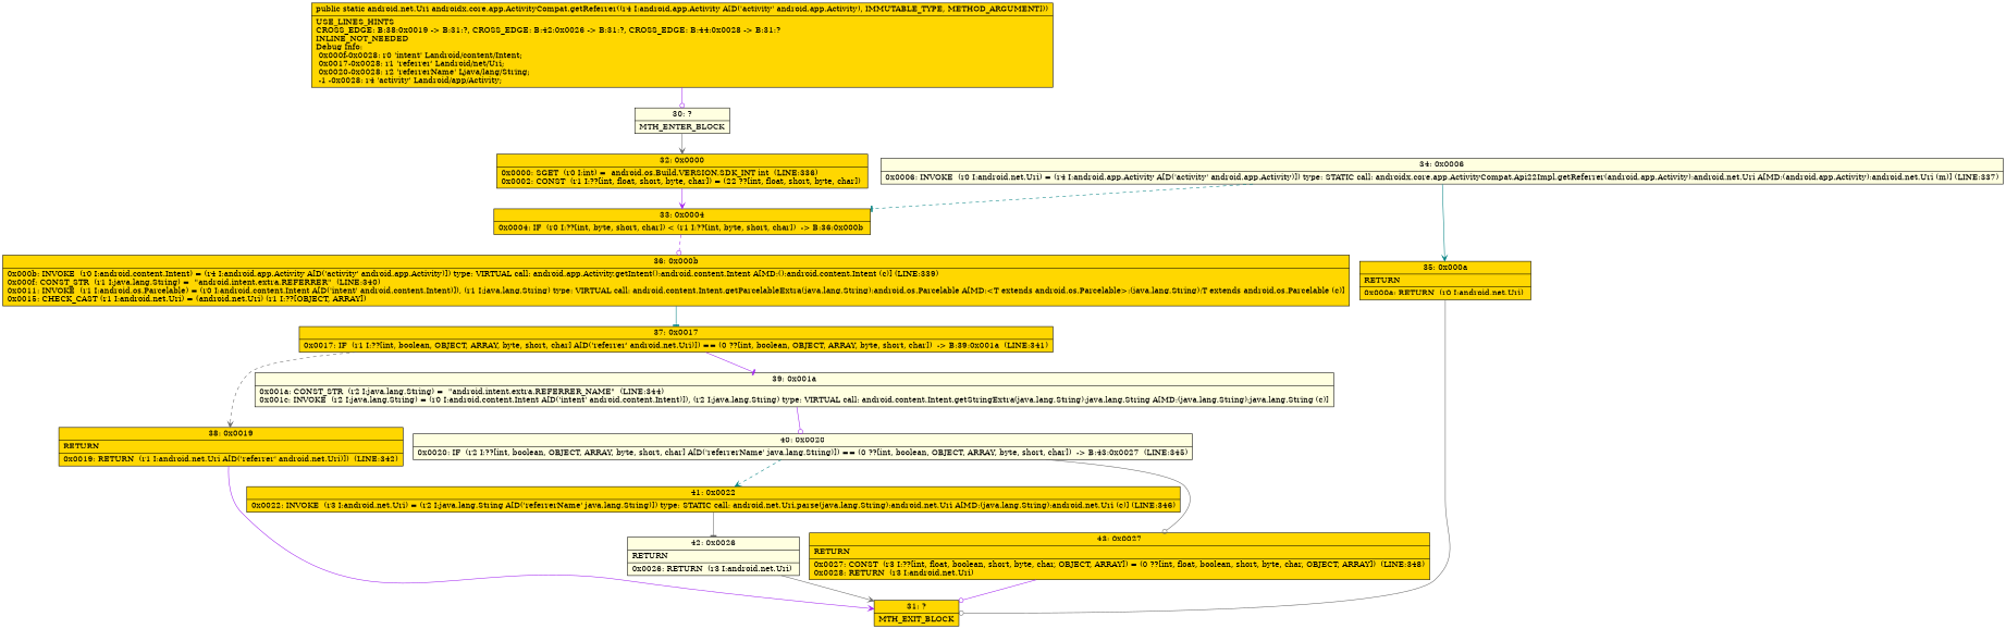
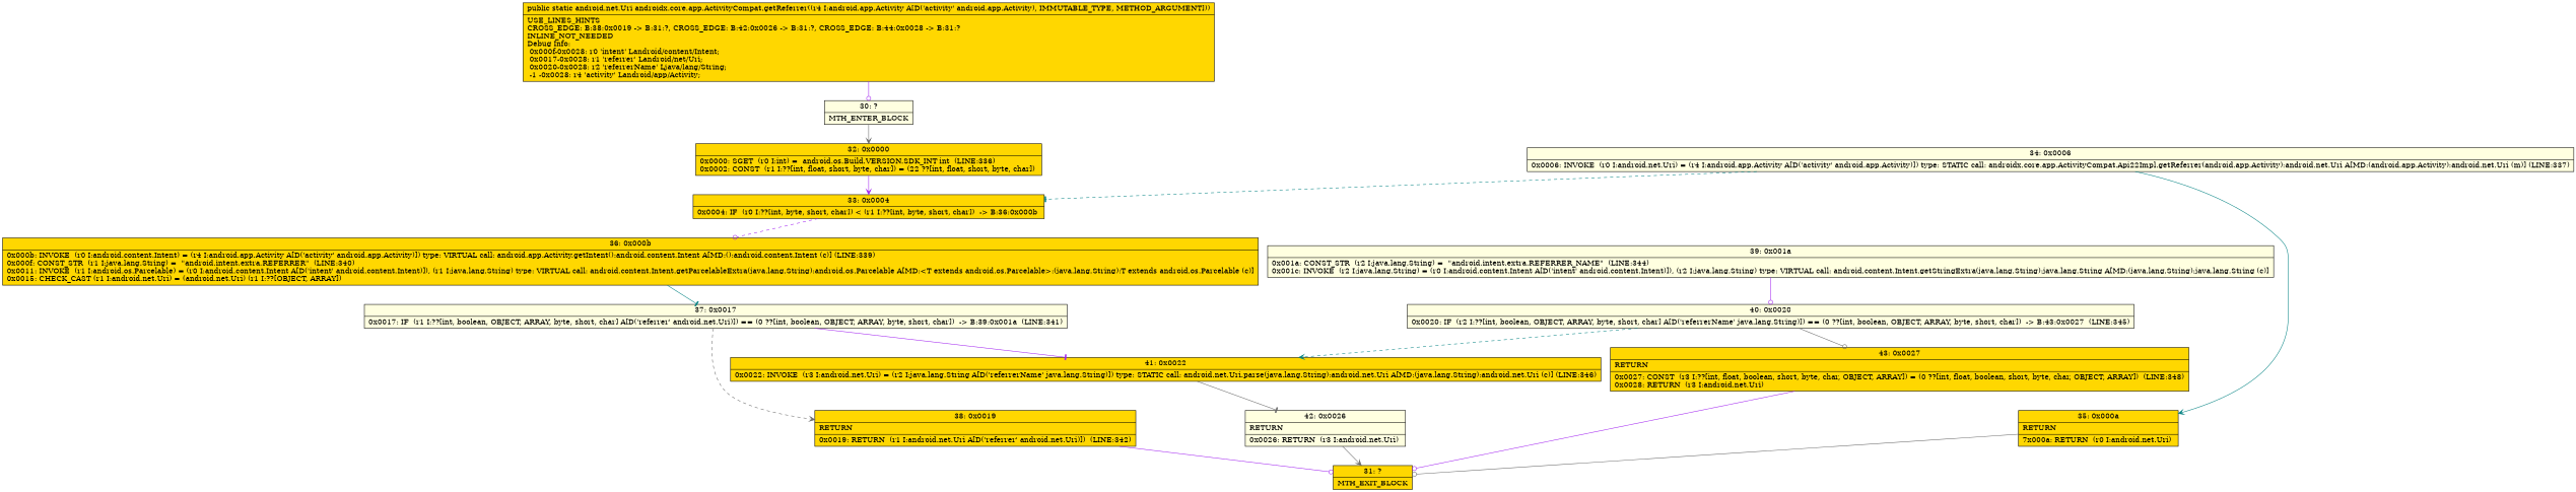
  digraph {
    node [fillcolor=gold shape=record style=filled]
    edge [arrowhead=odot color=purple]
    n1 [fillcolor=lightyellow label="{30\:\ ?|MTH_ENTER_BLOCK\l}"]
    n2 [label="{32\:\ 0x0000|0x0000: SGET  (r0 I:int) =  android.os.Build.VERSION.SDK_INT int  (LINE:336)\l0x0002: CONST  (r1 I:??[int, float, short, byte, char]) = (22 ??[int, float, short, byte, char]) \l}"]
    n3 [label="{33\:\ 0x0004|0x0004: IF  (r0 I:??[int, byte, short, char]) \< (r1 I:??[int, byte, short, char])  \-\> B:36:0x000b \l}"]
    n4 [label="{36\:\ 0x000b|0x000b: INVOKE  (r0 I:android.content.Intent) = (r4 I:android.app.Activity A[D('activity' android.app.Activity)]) type: VIRTUAL call: android.app.Activity.getIntent():android.content.Intent A[MD:():android.content.Intent (c)] (LINE:339)\l0x000f: CONST_STR  (r1 I:java.lang.String) =  \"android.intent.extra.REFERRER\"  (LINE:340)\l0x0011: INVOKE  (r1 I:android.os.Parcelable) = (r0 I:android.content.Intent A[D('intent' android.content.Intent)]), (r1 I:java.lang.String) type: VIRTUAL call: android.content.Intent.getParcelableExtra(java.lang.String):android.os.Parcelable A[MD:\<T extends android.os.Parcelable\>:(java.lang.String):T extends android.os.Parcelable (c)]\l0x0015: CHECK_CAST (r1 I:android.net.Uri) = (android.net.Uri) (r1 I:??[OBJECT, ARRAY]) \l}"]
    n5 [fillcolor=lightyellow label="{34\:\ 0x0006|0x0006: INVOKE  (r0 I:android.net.Uri) = (r4 I:android.app.Activity A[D('activity' android.app.Activity)]) type: STATIC call: androidx.core.app.ActivityCompat.Api22Impl.getReferrer(android.app.Activity):android.net.Uri A[MD:(android.app.Activity):android.net.Uri (m)] (LINE:337)\l}"]
-   n6 [label="{35\:\ 0x000a|RETURN\l|0x000a: RETURN  (r0 I:android.net.Uri) \l}"]
-   n7 [label="{37\:\ 0x0017|0x0017: IF  (r1 I:??[int, boolean, OBJECT, ARRAY, byte, short, char] A[D('referrer' android.net.Uri)]) == (0 ??[int, boolean, OBJECT, ARRAY, byte, short, char])  \-\> B:39:0x001a  (LINE:341)\l}"]
+   n6 [label="{35\:\ 0x000a|RETURN\l|7x000a: RETURN  (r0 I:android.net.Uri) \l}"]
+   n7 [fillcolor=lightyellow label="{37\:\ 0x0017|0x0017: IF  (r1 I:??[int, boolean, OBJECT, ARRAY, byte, short, char] A[D('referrer' android.net.Uri)]) == (0 ??[int, boolean, OBJECT, ARRAY, byte, short, char])  \-\> B:39:0x001a  (LINE:341)\l}"]
    n8 [label="{31\:\ ?|MTH_EXIT_BLOCK\l}"]
    n9 [label="{38\:\ 0x0019|RETURN\l|0x0019: RETURN  (r1 I:android.net.Uri A[D('referrer' android.net.Uri)])  (LINE:342)\l}"]
    n10 [fillcolor=lightyellow label="{39\:\ 0x001a|0x001a: CONST_STR  (r2 I:java.lang.String) =  \"android.intent.extra.REFERRER_NAME\"  (LINE:344)\l0x001c: INVOKE  (r2 I:java.lang.String) = (r0 I:android.content.Intent A[D('intent' android.content.Intent)]), (r2 I:java.lang.String) type: VIRTUAL call: android.content.Intent.getStringExtra(java.lang.String):java.lang.String A[MD:(java.lang.String):java.lang.String (c)]\l}"]
    n11 [fillcolor=lightyellow label="{40\:\ 0x0020|0x0020: IF  (r2 I:??[int, boolean, OBJECT, ARRAY, byte, short, char] A[D('referrerName' java.lang.String)]) == (0 ??[int, boolean, OBJECT, ARRAY, byte, short, char])  \-\> B:43:0x0027  (LINE:345)\l}"]
    n12 [label="{41\:\ 0x0022|0x0022: INVOKE  (r3 I:android.net.Uri) = (r2 I:java.lang.String A[D('referrerName' java.lang.String)]) type: STATIC call: android.net.Uri.parse(java.lang.String):android.net.Uri A[MD:(java.lang.String):android.net.Uri (c)] (LINE:346)\l}"]
    n13 [label="{43\:\ 0x0027|RETURN\l|0x0027: CONST  (r3 I:??[int, float, boolean, short, byte, char, OBJECT, ARRAY]) = (0 ??[int, float, boolean, short, byte, char, OBJECT, ARRAY])  (LINE:348)\l0x0028: RETURN  (r3 I:android.net.Uri) \l}"]
    n14 [fillcolor=lightyellow label="{42\:\ 0x0026|RETURN\l|0x0026: RETURN  (r3 I:android.net.Uri) \l}"]
    n15 [label="{public static android.net.Uri androidx.core.app.ActivityCompat.getReferrer((r4 I:android.app.Activity A[D('activity' android.app.Activity), IMMUTABLE_TYPE, METHOD_ARGUMENT]))  | USE_LINES_HINTS\lCROSS_EDGE: B:38:0x0019 \-\> B:31:?, CROSS_EDGE: B:42:0x0026 \-\> B:31:?, CROSS_EDGE: B:44:0x0028 \-\> B:31:?\lINLINE_NOT_NEEDED\lDebug Info:\l  0x000f\-0x0028: r0 'intent' Landroid\/content\/Intent;\l  0x0017\-0x0028: r1 'referrer' Landroid\/net\/Uri;\l  0x0020\-0x0028: r2 'referrerName' Ljava\/lang\/String;\l  \-1 \-0x0028: r4 'activity' Landroid\/app\/Activity;\l}"]
    n1 -> n2 [arrowhead=vee color=gray40]
    n2 -> n3 [arrowhead=vee]
    n3 -> n4 [style=dashed]
    n4 -> n7 [arrowhead=tee color=teal]
    n5 -> n3 [arrowhead=tee color=teal style=dashed]
    n5 -> n6 [arrowhead=vee color=teal]
    n6 -> n8 [color=gray40]
    n7 -> n9 [arrowhead=vee color=gray40 style=dashed]
-   n7 -> n10 [arrowhead=tee]
-   n9 -> n8 [arrowhead=vee]
+   n7 -> n12 [arrowhead=tee]
+   n9 -> n8
    n10 -> n11
    n11 -> n12 [arrowhead=vee color=teal style=dashed]
    n11 -> n13 [color=gray40]
    n12 -> n14 [arrowhead=tee color=gray40]
    n13 -> n8
    n14 -> n8 [arrowhead=vee color=gray40]
    n15 -> n1
  }
